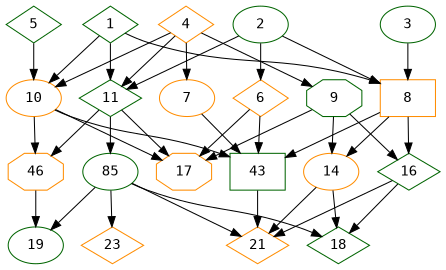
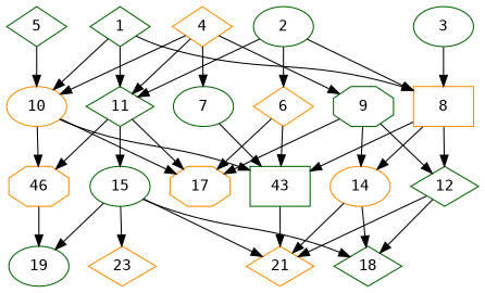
  digraph {
    fontname="DejaVu Sans Mono"
    node [alpha=0.09 color=darkgreen fontname="DejaVu Sans Mono" shape=diamond]
    edge [fontname="DejaVu Sans Mono"]
    1 [alpha=0.03 expect_size=759733089615736733696]
    8 [alpha=0.03 color=darkorange expect_size=485304764400358391808 shape=box]
    10 [alpha=0.06 color=darkorange expect_size=10024936357152948224 shape=ellipse]
    11 [alpha=0.13 expect_size=440248029174300672000]
    n5 [alpha=0.08 expect_size=16732561436637990 label=43 shape=box]
-   12 [alpha=0.14 expect_size=4967012973478641 label=16]
+   12 [alpha=0.14 expect_size=4967012973478641]
    14 [alpha=0.12 color=darkorange expect_size=22178612622784544 shape=ellipse]
    17 [alpha=0.19 color=darkorange expect_size=1707820221450332143616 shape=octagon]
    n9 [color=darkorange expect_size=246693435308999168 label=46 shape=octagon]
-   15 [alpha=0.05 expect_size=598041943979540480 shape=ellipse label=85]
+   15 [alpha=0.05 expect_size=598041943979540480 shape=ellipse]
    21 [alpha=0.15 color=darkorange expect_size=937546957287418496]
    18 [alpha=0.08 expect_size=20744044685776400]
    19 [alpha=0.14 expect_size=31675471294873206784 shape=ellipse]
    n14 [alpha=0.16 color=darkorange expect_size=31457986457530680 label=23]
    2 [alpha=0.13 expect_size=655295676262840795136 shape=ellipse]
    6 [color=darkorange expect_size=19510548825699036]
    3 [alpha=0.05 expect_size=120307925165736460288 shape=ellipse]
    4 [alpha=0.16 color=darkorange expect_size=3246434813776664]
-   7 [alpha=0.01 color=darkorange expect_size=415605933791317590016 shape=ellipse]
+   7 [alpha=0.01 expect_size=415605933791317590016 shape=ellipse]
    9 [alpha=0.12 expect_size=52219187363352880 shape=octagon]
    5 [expect_size=3705080593344803]
    1 -> 8
    1 -> 10
    1 -> 11
    8 -> n5
    8 -> 12
    8 -> 14
    10 -> n5
    10 -> 17
    10 -> n9
    11 -> 17
    11 -> n9
    11 -> 15
    n5 -> 21
    12 -> 21
    12 -> 18
    14 -> 21
    14 -> 18
    n9 -> 19
    15 -> 21
    15 -> 18
    15 -> 19
    15 -> n14
    2 -> 8
    2 -> 11
    2 -> 6
    6 -> n5
    6 -> 17
    3 -> 8
    4 -> 10
    4 -> 11
    4 -> 7
    4 -> 9
    7 -> n5
    9 -> 12
    9 -> 14
    9 -> 17
    5 -> 10
  }
